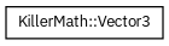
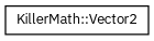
  digraph {
    rankdir=LR
    fontname="IBM Plex Sans"
-   n1 [color=black fillcolor=white fontname="IBM Plex Sans" fontsize=10 height=0.2 label="KillerMath::Vector3" shape=record style=filled width=0.4]
+   n1 [color=black fillcolor=white fontname="IBM Plex Sans" fontsize=10 height=0.2 label="KillerMath::Vector2" shape=record style=filled width=0.4]
  }
